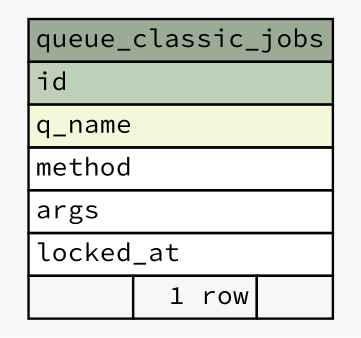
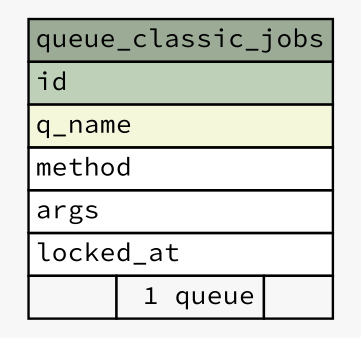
  digraph {
    bgcolor="#f7f7f7"
    fontname="Source Code Pro"
    fontsize=11
    nodesep=0.18
    rankdir=RL
    ranksep=0.46
-   n1 [fontname="Source Code Pro" fontsize=11 label=<     <TABLE BORDER="0" CELLBORDER="1" CELLSPACING="0" BGCOLOR="#ffffff">       <TR><TD COLSPAN="3" BGCOLOR="#9bab96" ALIGN="CENTER">queue_classic_jobs</TD></TR>       <TR><TD PORT="id" COLSPAN="3" BGCOLOR="#bed1b8" ALIGN="LEFT">id</TD></TR>       <TR><TD PORT="q_name" COLSPAN="3" BGCOLOR="#f4f7da" ALIGN="LEFT">q_name</TD></TR>       <TR><TD PORT="method" COLSPAN="3" ALIGN="LEFT">method</TD></TR>       <TR><TD PORT="args" COLSPAN="3" ALIGN="LEFT">args</TD></TR>       <TR><TD PORT="locked_at" COLSPAN="3" ALIGN="LEFT">locked_at</TD></TR>       <TR><TD ALIGN="LEFT" BGCOLOR="#f7f7f7">  </TD><TD ALIGN="RIGHT" BGCOLOR="#f7f7f7">1 row</TD><TD ALIGN="RIGHT" BGCOLOR="#f7f7f7">  </TD></TR>     </TABLE>> shape=plaintext]
+   n1 [fontname="Source Code Pro" fontsize=11 label=<     <TABLE BORDER="0" CELLBORDER="1" CELLSPACING="0" BGCOLOR="#ffffff">       <TR><TD COLSPAN="3" BGCOLOR="#9bab96" ALIGN="CENTER">queue_classic_jobs</TD></TR>       <TR><TD PORT="id" COLSPAN="3" BGCOLOR="#bed1b8" ALIGN="LEFT">id</TD></TR>       <TR><TD PORT="q_name" COLSPAN="3" BGCOLOR="#f4f7da" ALIGN="LEFT">q_name</TD></TR>       <TR><TD PORT="method" COLSPAN="3" ALIGN="LEFT">method</TD></TR>       <TR><TD PORT="args" COLSPAN="3" ALIGN="LEFT">args</TD></TR>       <TR><TD PORT="locked_at" COLSPAN="3" ALIGN="LEFT">locked_at</TD></TR>       <TR><TD ALIGN="LEFT" BGCOLOR="#f7f7f7">  </TD><TD ALIGN="RIGHT" BGCOLOR="#f7f7f7">1 queue</TD><TD ALIGN="RIGHT" BGCOLOR="#f7f7f7">  </TD></TR>     </TABLE>> shape=plaintext]
  }
